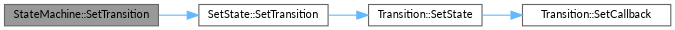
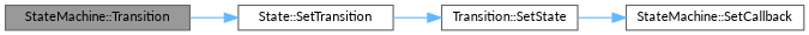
  digraph {
    fontname=Lato
    rankdir=LR
    node [color=grey40 fillcolor=white fontname=Lato fontsize=10 shape=box style=filled]
    edge [color=steelblue1 fontname=Lato fontsize=10 labelfontname=Helvetica labelfontsize=10 style=solid]
-   n1 [color=gray40 fillcolor=grey60 fontcolor=black height=0.2 label="StateMachine::SetTransition" width=0.4]
-   n2 [height=0.2 label="SetState::SetTransition" width=0.4]
+   n1 [color=gray40 fillcolor=grey60 fontcolor=black height=0.2 label="StateMachine::Transition" width=0.4]
+   n2 [height=0.2 label="State::SetTransition" width=0.4]
    n3 [height=0.2 label="Transition::SetState" width=0.4]
-   n4 [height=0.2 label="Transition::SetCallback" width=0.4]
+   n4 [height=0.2 label="StateMachine::SetCallback" width=0.4]
    n1 -> n2
    n2 -> n3
    n3 -> n4
  }
